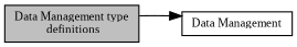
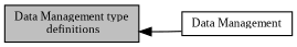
  digraph {
    rankdir=LR
    fontname="Liberation Serif"
    node [color=black fontname="Liberation Serif" fontsize=10 shape=record style=filled]
    n1 [fillcolor=grey75 fontcolor=black height=0.2 label="Data Management type\l definitions" width=0.4]
    n2 [fillcolor=white height=0.2 label="Data Management" width=0.4]
-   n2 -> n1 [dir=back fontname="Liberation Serif" fontsize=10 labelfontname=Helvetica labelfontsize=10 shape=plaintext style=solid]
+   n1 -> n2 [dir=back fontname="Liberation Serif" fontsize=10 labelfontname=Helvetica labelfontsize=10 shape=plaintext style=solid]
  }
